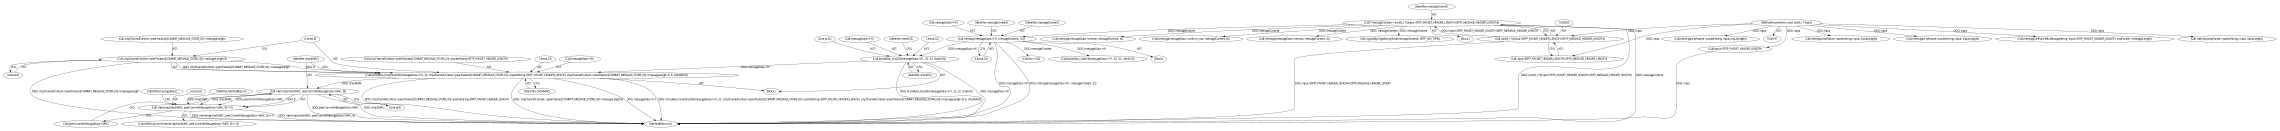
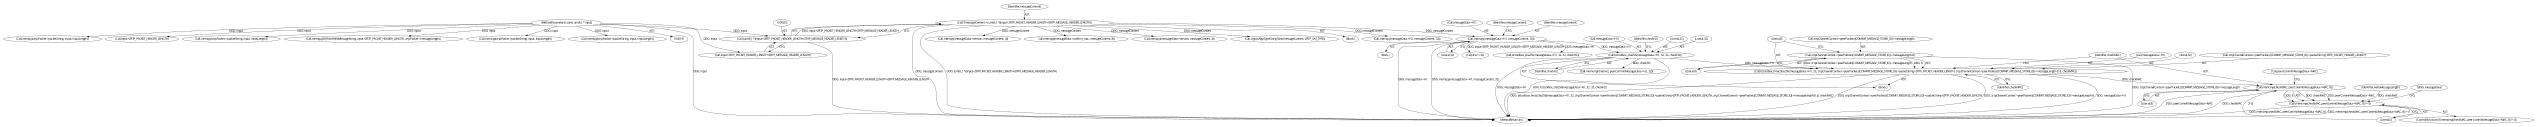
  digraph {
    fontname="Open Sans"
    node [fontname="Open Sans"]
    edge [fontname="Open Sans"]
    n1 [label="(Call,memcmp(checkMAC, peerCommitMessageData->MAC, 8))"]
    n2 [label="(Call,memcmp(checkMAC, peerCommitMessageData->MAC, 8) != 0)"]
    n3 [label="(Literal,8)"]
    n4 [label="(MethodReturn,int)"]
    n5 [label="(Literal,0)"]
    n6 [label="(ControlStructure,if (memcmp(checkMAC, peerCommitMessageData->MAC, 8) != 0))"]
    n7 [label="(Call,bctoolbox_hmacSha256(messageData->H1, 32, zrtpChannelContext->peerPackets[COMMIT_MESSAGE_STORE_ID]->packetString+ZRTP_PACKET_HEADER_LENGTH, zrtpChannelContext->peerPackets[COMMIT_MESSAGE_STORE_ID]->messageLength-8, 8, checkMAC))"]
    n8 [label="(Identifier,checkMAC)"]
    n9 [label="(Block,)"]
    n10 [label="(Call,bctoolbox_sha256(messageData->H1, 32, 32, checkH2))"]
    n11 [label="(Identifier,checkH2)"]
+   n12 [label="(Call,memcmp(checkH2, peerCommitMessageData->H2, 32))"]
    n13 [label="(Call,memcpy(messageData->H1, messageContent, 32))"]
    n14 [label="(Call,sha +=32)"]
    n15 [label="(Call,bctoolbox_sha256(messageData->H1, 32, 32, checkH2))"]
    n16 [label="(Block,)"]
    n17 [label="(Literal,32)"]
    n18 [label="(Call,*messageContent = (uint8_t *)(input+ZRTP_PACKET_HEADER_LENGTH+ZRTP_MESSAGE_HEADER_LENGTH))"]
    n19 [label="(Call,(uint8_t *)(input+ZRTP_PACKET_HEADER_LENGTH+ZRTP_MESSAGE_HEADER_LENGTH))"]
    n20 [label="(Call,memcpy(messageData->version, messageContent, 4))"]
    n21 [label="(Call,memcpy(messageData->confirm_mac, messageContent, 8))"]
    n22 [label="(Call,memcpy(messageData->version, messageContent, 4))"]
    n23 [label="(Call,cryptoAlgoTypeStringToInt(messageContent, ZRTP_SAS_TYPE))"]
    n24 [label="(Block,)"]
+   n25 [label="(Call,memcpy(messageData->H2, messageContent, 32))"]
    n26 [label="(Call,input+ZRTP_PACKET_HEADER_LENGTH+ZRTP_MESSAGE_HEADER_LENGTH)"]
    n27 [label="(MethodParameterIn,const uint8_t * input)"]
    n28 [label="(Call,memcpy(zrtpPacket->packetString, input, inputLength))"]
    n29 [label="(Call,input+ZRTP_PACKET_HEADER_LENGTH)"]
    n30 [label="(Call,memcpy(zrtpPacket->packetString, input, inputLength))"]
    n31 [label="(Call,memcpy(DHPartHelloMessageString, input+ZRTP_PACKET_HEADER_LENGTH, zrtpPacket->messageLength))"]
    n32 [label="(Call,memcpy(zrtpPacket->packetString, input, inputLength))"]
    n33 [label="(Call,memcpy(zrtpPacket->packetString, input, inputLength))"]
    1000191
    n35 [label="(Call,zrtpChannelContext->peerPackets[COMMIT_MESSAGE_STORE_ID]->messageLength-8)"]
    n36 [label="(Literal,8)"]
    n37 [label="(Identifier,checkMAC)"]
    n38 [label="(Call,messageData->H1)"]
    n39 [label="(Literal,32)"]
    n40 [label="(Call,messageData->H1)"]
-   n41 [label="(Identifier,MethodReturn)"]
+   n41 [label="(Identifier,HelloMessageLength)"]
    n42 [label="(Call,peerCommitMessageData->MAC)"]
    n43 [label="(Literal,8)"]
    n44 [label="(Identifier,messageContent)"]
    n45 [label="(Identifier,messageContent)"]
    n46 [label="(Identifier,messageContent)"]
    n47 [label="(Call,messageData->H1)"]
    n48 [label="(Identifier,checkH2)"]
    n49 [label="(Call,zrtpChannelContext->peerPackets[COMMIT_MESSAGE_STORE_ID]->packetString+ZRTP_PACKET_HEADER_LENGTH)"]
    n50 [label="(Literal,32)"]
    n51 [label="(Literal,32)"]
    n52 [label="(Call,zrtpChannelContext->peerPackets[COMMIT_MESSAGE_STORE_ID]->messageLength)"]
-   n53 [label="(Identifier,messageData)"]
+   n53 [label="(Block,messageData)"]
    1000203
    n1 -> n2 [label="AST: "]
    n1 -> n2 [label="DDG: checkMAC"]
    n1 -> n2 [label="DDG: peerCommitMessageData->MAC"]
    n1 -> n2 [label="DDG: 8"]
    n1 -> n3 [label="CFG: "]
    n1 -> n4 [label="DDG: peerCommitMessageData->MAC"]
    n1 -> n4 [label="DDG: checkMAC"]
    n2 -> n4 [label="DDG: memcmp(checkMAC, peerCommitMessageData->MAC, 8)"]
    n2 -> n4 [label="DDG: memcmp(checkMAC, peerCommitMessageData->MAC, 8) != 0"]
-   n2 -> n42 [label="CFG: "]
+   n2 -> n5 [label="CFG: "]
    n2 -> n6 [label="AST: "]
    n3 -> n1 [label="AST: "]
+   n5 -> n1 [label="CFG: "]
    n5 -> n2 [label="AST: "]
    n7 -> n1 [label="DDG: checkMAC"]
    n7 -> n4 [label="DDG: bctoolbox_hmacSha256(messageData->H1, 32, zrtpChannelContext->peerPackets[COMMIT_MESSAGE_STORE_ID]->packetString+ZRTP_PACKET_HEADER_LENGTH, zrtpChannelContext->peerPackets[COMMIT_MESSAGE_STORE_ID]->messageLength-8, 8, checkMAC)"]
    n7 -> n4 [label="DDG: zrtpChannelContext->peerPackets[COMMIT_MESSAGE_STORE_ID]->packetString+ZRTP_PACKET_HEADER_LENGTH"]
    n7 -> n4 [label="DDG: zrtpChannelContext->peerPackets[COMMIT_MESSAGE_STORE_ID]->messageLength-8"]
    n7 -> n4 [label="DDG: messageData->H1"]
    n7 -> n8 [label="CFG: "]
    n7 -> n9 [label="AST: "]
    n8 -> n7 [label="AST: "]
    n10 -> n4 [label="DDG: bctoolbox_sha256(messageData->H1, 32, 32, checkH2)"]
    n10 -> n4 [label="DDG: messageData->H1"]
    n10 -> n7 [label="DDG: messageData->H1"]
    n10 -> n9 [label="AST: "]
    n10 -> n11 [label="CFG: "]
+   n10 -> n12 [label="DDG: checkH2"]
    n11 -> n10 [label="AST: "]
    n13 -> n4 [label="DDG: messageData->H1"]
    n13 -> n4 [label="DDG: memcpy(messageData->H1, messageContent, 32)"]
    n13 -> n10 [label="DDG: messageData->H1"]
-   n13 -> n14 [label="DDG: messageContent"]
+   n13 -> n14 [label="DDG: input+ZRTP_PACKET_HEADER_LENGTH+ZRTP_MESSAGE_HEADER_LENGTH"]
    n13 -> n15 [label="DDG: messageData->H1"]
    n13 -> n16 [label="AST: "]
    n13 -> n17 [label="CFG: "]
    n17 -> n13 [label="AST: "]
    n18 -> n4 [label="DDG: messageContent"]
    n18 -> n4 [label="DDG: (uint8_t *)(input+ZRTP_PACKET_HEADER_LENGTH+ZRTP_MESSAGE_HEADER_LENGTH)"]
    n18 -> n13 [label="DDG: messageContent"]
    n18 -> n19 [label="CFG: "]
    n18 -> n20 [label="DDG: messageContent"]
    n18 -> n21 [label="DDG: messageContent"]
    n18 -> n22 [label="DDG: messageContent"]
    n18 -> n23 [label="DDG: messageContent"]
    n18 -> n24 [label="AST: "]
+   n18 -> n25 [label="DDG: messageContent"]
    n19 -> n4 [label="DDG: input+ZRTP_PACKET_HEADER_LENGTH+ZRTP_MESSAGE_HEADER_LENGTH"]
    n19 -> n18 [label="AST: "]
    n19 -> n18 [label="DDG: input+ZRTP_PACKET_HEADER_LENGTH+ZRTP_MESSAGE_HEADER_LENGTH"]
    n19 -> n26 [label="CFG: "]
    n26 -> n19 [label="AST: "]
-   n29 -> n4 [label="DDG: input"]
+   n27 -> n4 [label="DDG: input"]
    n27 -> n19 [label="DDG: input"]
    n27 -> n26 [label="DDG: input"]
    n27 -> n28 [label="DDG: input"]
    n27 -> n29 [label="DDG: input"]
    n27 -> n30 [label="DDG: input"]
    n27 -> n31 [label="DDG: input"]
    n27 -> n32 [label="DDG: input"]
    n27 -> n33 [label="DDG: input"]
    n27 -> 1000191 [label="AST: "]
    n35 -> n4 [label="DDG: zrtpChannelContext->peerPackets[COMMIT_MESSAGE_STORE_ID]->messageLength"]
    n35 -> n7 [label="AST: "]
    n35 -> n7 [label="DDG: zrtpChannelContext->peerPackets[COMMIT_MESSAGE_STORE_ID]->messageLength"]
    n35 -> n7 [label="DDG: 8"]
    n35 -> n36 [label="CFG: "]
    n36 -> n35 [label="AST: "]
    n37 -> n1 [label="AST: "]
    n37 -> n7 [label="CFG: "]
    n38 -> n7 [label="AST: "]
    n39 -> n7 [label="AST: "]
    n40 -> n13 [label="AST: "]
    n41 -> n2 [label="DDG: checkMAC"]
    n42 -> n1 [label="CFG: "]
    n43 -> n7 [label="AST: "]
    n43 -> n35 [label="CFG: "]
    n44 -> n13 [label="CFG: "]
    n45 -> n18 [label="AST: "]
    n46 -> n13 [label="AST: "]
    n47 -> n10 [label="AST: "]
    n48 -> n10 [label="CFG: "]
    n49 -> n7 [label="AST: "]
    n50 -> n10 [label="AST: "]
    n51 -> n10 [label="AST: "]
    n52 -> n35 [label="AST: "]
    n53 -> n2 [label="CFG: "]
    1000203 -> n19 [label="AST: "]
  }
